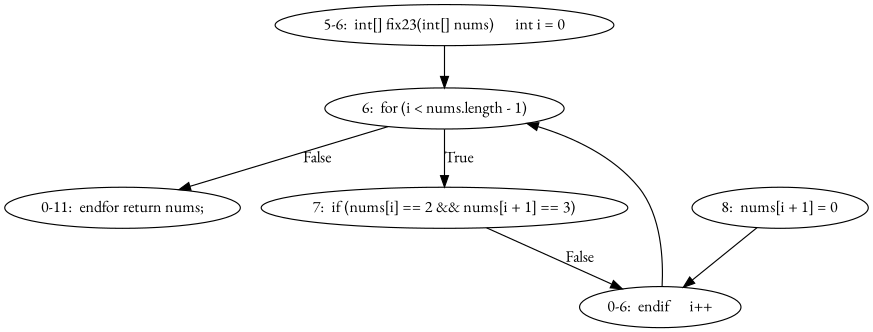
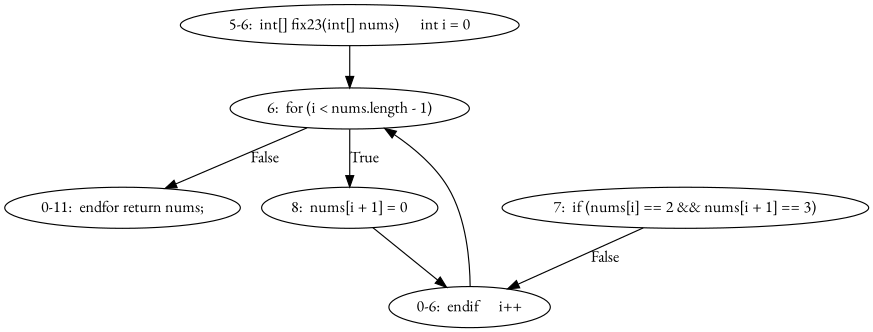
  digraph {
    fontname="EB Garamond"
    node [fontname="EB Garamond"]
    edge [fontname="EB Garamond"]
    n1 [label="5-6:  int[] fix23(int[] nums)	int i = 0"]
    n2 [label="6:  for (i < nums.length - 1)"]
    n3 [label="0-11:  endfor	return nums;"]
    n4 [label="7:  if (nums[i] == 2 && nums[i + 1] == 3)"]
    n5 [label="0-6:  endif	i++"]
    n6 [label="8:  nums[i + 1] = 0"]
    n1 -> n2
    n2 -> n3 [label=False]
-   n2 -> n4 [label=True]
+   n2 -> n6 [label=True]
    n4 -> n5 [label=False]
    n5 -> n2
    n6 -> n5
  }
